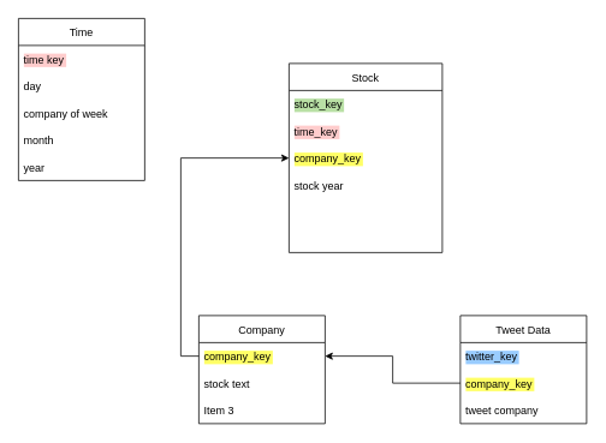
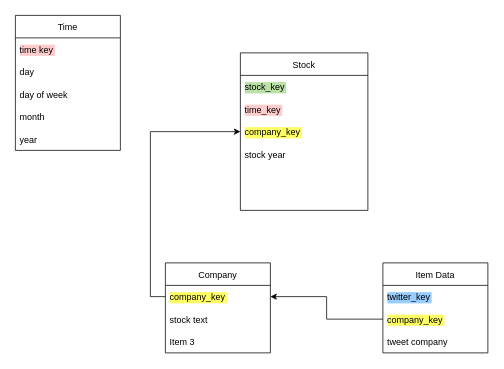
  <mxCell id="0" />
  <mxCell id="1" parent="0" />
  <mxCell id="2" value="Stock" style="swimlane;fontStyle=0;childLayout=stackLayout;horizontal=1;startSize=30;horizontalStack=0;resizeParent=1;resizeParentMax=0;resizeLast=0;collapsible=1;marginBottom=0;" parent="1" vertex="1"><mxGeometry x="320" y="70" width="170" height="210" as="geometry" /></mxCell>
  <mxCell id="3" value="stock_key" style="text;strokeColor=none;fillColor=none;align=left;verticalAlign=middle;spacingLeft=4;spacingRight=4;overflow=hidden;points=[[0,0.5],[1,0.5]];portConstraint=eastwest;rotatable=0;labelBackgroundColor=#B9E0A5;" parent="2" vertex="1"><mxGeometry y="30" width="170" height="30" as="geometry" /></mxCell>
  <mxCell id="4" value="time_key" style="text;strokeColor=none;fillColor=none;align=left;verticalAlign=middle;spacingLeft=4;spacingRight=4;overflow=hidden;points=[[0,0.5],[1,0.5]];portConstraint=eastwest;rotatable=0;labelBackgroundColor=#FFCCCC;" parent="2" vertex="1"><mxGeometry y="60" width="170" height="30" as="geometry" /></mxCell>
  <mxCell id="5" value="company_key" style="text;strokeColor=none;fillColor=none;align=left;verticalAlign=middle;spacingLeft=4;spacingRight=4;overflow=hidden;points=[[0,0.5],[1,0.5]];portConstraint=eastwest;rotatable=0;labelBackgroundColor=#FFFF66;" vertex="1" parent="2"><mxGeometry y="90" width="170" height="30" as="geometry" /></mxCell>
  <mxCell id="6" value="stock year" style="text;strokeColor=none;fillColor=none;align=left;verticalAlign=middle;spacingLeft=4;spacingRight=4;overflow=hidden;points=[[0,0.5],[1,0.5]];portConstraint=eastwest;rotatable=0;" parent="2" vertex="1"><mxGeometry y="120" width="170" height="30" as="geometry" /></mxCell>
  <mxCell id="7" style="text;strokeColor=none;fillColor=none;align=left;verticalAlign=middle;spacingLeft=4;spacingRight=4;overflow=hidden;points=[[0,0.5],[1,0.5]];portConstraint=eastwest;rotatable=0;" vertex="1" parent="2"><mxGeometry y="150" width="170" height="30" as="geometry" /></mxCell>
  <mxCell id="8" style="text;strokeColor=none;fillColor=none;align=left;verticalAlign=middle;spacingLeft=4;spacingRight=4;overflow=hidden;points=[[0,0.5],[1,0.5]];portConstraint=eastwest;rotatable=0;" vertex="1" parent="2"><mxGeometry y="180" width="170" height="30" as="geometry" /></mxCell>
  <mxCell id="9" value="Time" style="swimlane;fontStyle=0;childLayout=stackLayout;horizontal=1;startSize=30;horizontalStack=0;resizeParent=1;resizeParentMax=0;resizeLast=0;collapsible=1;marginBottom=0;" parent="1" vertex="1"><mxGeometry x="20" y="20" width="140" height="180" as="geometry" /></mxCell>
  <mxCell id="10" value="time key" style="text;strokeColor=none;fillColor=none;align=left;verticalAlign=middle;spacingLeft=4;spacingRight=4;overflow=hidden;points=[[0,0.5],[1,0.5]];portConstraint=eastwest;rotatable=0;labelBackgroundColor=#FFCCCC;" parent="9" vertex="1"><mxGeometry y="30" width="140" height="30" as="geometry" /></mxCell>
  <mxCell id="11" value="day" style="text;strokeColor=none;fillColor=none;align=left;verticalAlign=middle;spacingLeft=4;spacingRight=4;overflow=hidden;points=[[0,0.5],[1,0.5]];portConstraint=eastwest;rotatable=0;" parent="9" vertex="1"><mxGeometry y="60" width="140" height="30" as="geometry" /></mxCell>
- <mxCell id="12" value="company of week" style="text;strokeColor=none;fillColor=none;align=left;verticalAlign=middle;spacingLeft=4;spacingRight=4;overflow=hidden;points=[[0,0.5],[1,0.5]];portConstraint=eastwest;rotatable=0;" parent="9" vertex="1"><mxGeometry y="90" width="140" height="30" as="geometry" /></mxCell>
+ <mxCell id="12" value="day of week" style="text;strokeColor=none;fillColor=none;align=left;verticalAlign=middle;spacingLeft=4;spacingRight=4;overflow=hidden;points=[[0,0.5],[1,0.5]];portConstraint=eastwest;rotatable=0;" parent="9" vertex="1"><mxGeometry y="90" width="140" height="30" as="geometry" /></mxCell>
  <mxCell id="13" value="month" style="text;strokeColor=none;fillColor=none;align=left;verticalAlign=middle;spacingLeft=4;spacingRight=4;overflow=hidden;points=[[0,0.5],[1,0.5]];portConstraint=eastwest;rotatable=0;" parent="9" vertex="1"><mxGeometry y="120" width="140" height="30" as="geometry" /></mxCell>
  <mxCell id="14" value="year" style="text;strokeColor=none;fillColor=none;align=left;verticalAlign=middle;spacingLeft=4;spacingRight=4;overflow=hidden;points=[[0,0.5],[1,0.5]];portConstraint=eastwest;rotatable=0;" parent="9" vertex="1"><mxGeometry y="150" width="140" height="30" as="geometry" /></mxCell>
  <mxCell id="15" value="Company" style="swimlane;fontStyle=0;childLayout=stackLayout;horizontal=1;startSize=30;horizontalStack=0;resizeParent=1;resizeParentMax=0;resizeLast=0;collapsible=1;marginBottom=0;" parent="1" vertex="1"><mxGeometry x="220" y="350" width="140" height="120" as="geometry" /></mxCell>
  <mxCell id="16" value="company_key" style="text;strokeColor=none;fillColor=none;align=left;verticalAlign=middle;spacingLeft=4;spacingRight=4;overflow=hidden;points=[[0,0.5],[1,0.5]];portConstraint=eastwest;rotatable=0;labelBackgroundColor=#FFFF66;" parent="15" vertex="1"><mxGeometry y="30" width="140" height="30" as="geometry" /></mxCell>
  <mxCell id="17" value="stock text" style="text;strokeColor=none;fillColor=none;align=left;verticalAlign=middle;spacingLeft=4;spacingRight=4;overflow=hidden;points=[[0,0.5],[1,0.5]];portConstraint=eastwest;rotatable=0;" parent="15" vertex="1"><mxGeometry y="60" width="140" height="30" as="geometry" /></mxCell>
  <mxCell id="18" value="Item 3" style="text;strokeColor=none;fillColor=none;align=left;verticalAlign=middle;spacingLeft=4;spacingRight=4;overflow=hidden;points=[[0,0.5],[1,0.5]];portConstraint=eastwest;rotatable=0;" parent="15" vertex="1"><mxGeometry y="90" width="140" height="30" as="geometry" /></mxCell>
- <mxCell id="19" value="Tweet Data" style="swimlane;fontStyle=0;childLayout=stackLayout;horizontal=1;startSize=30;horizontalStack=0;resizeParent=1;resizeParentMax=0;resizeLast=0;collapsible=1;marginBottom=0;labelBackgroundColor=none;" parent="1" vertex="1"><mxGeometry x="510" y="350" width="140" height="120" as="geometry" /></mxCell>
+ <mxCell id="19" value="Item Data" style="swimlane;fontStyle=0;childLayout=stackLayout;horizontal=1;startSize=30;horizontalStack=0;resizeParent=1;resizeParentMax=0;resizeLast=0;collapsible=1;marginBottom=0;labelBackgroundColor=none;" parent="1" vertex="1"><mxGeometry x="510" y="350" width="140" height="120" as="geometry" /></mxCell>
  <mxCell id="20" value="twitter_key" style="text;strokeColor=none;fillColor=none;align=left;verticalAlign=middle;spacingLeft=4;spacingRight=4;overflow=hidden;points=[[0,0.5],[1,0.5]];portConstraint=eastwest;rotatable=0;labelBackgroundColor=#99CCFF;" parent="19" vertex="1"><mxGeometry y="30" width="140" height="30" as="geometry" /></mxCell>
  <mxCell id="21" value="company_key" style="text;strokeColor=none;fillColor=none;align=left;verticalAlign=middle;spacingLeft=4;spacingRight=4;overflow=hidden;points=[[0,0.5],[1,0.5]];portConstraint=eastwest;rotatable=0;labelBackgroundColor=#FFFF66;" parent="19" vertex="1"><mxGeometry y="60" width="140" height="30" as="geometry" /></mxCell>
  <mxCell id="22" value="tweet company" style="text;strokeColor=none;fillColor=none;align=left;verticalAlign=middle;spacingLeft=4;spacingRight=4;overflow=hidden;points=[[0,0.5],[1,0.5]];portConstraint=eastwest;rotatable=0;labelBackgroundColor=none;" parent="19" vertex="1"><mxGeometry y="90" width="140" height="30" as="geometry" /></mxCell>
  <mxCell id="23" style="edgeStyle=orthogonalEdgeStyle;rounded=0;orthogonalLoop=1;jettySize=auto;html=1;exitX=0;exitY=0.5;exitDx=0;exitDy=0;entryX=0;entryY=0.5;entryDx=0;entryDy=0;" edge="1" parent="1" source="16" target="5"><mxGeometry relative="1" as="geometry" /></mxCell>
  <mxCell id="24" style="edgeStyle=orthogonalEdgeStyle;rounded=0;orthogonalLoop=1;jettySize=auto;html=1;" edge="1" parent="1" source="21" target="16"><mxGeometry relative="1" as="geometry" /></mxCell>
